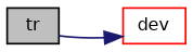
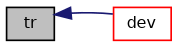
  digraph {
    rankdir=LR
    node [fontname=Helvetica fontsize=10 shape=record]
    n1 [color=black fillcolor=grey75 fontcolor=black height=0.2 label=tr style=filled width=0.4]
    n2 [color=red height=0.2 label=dev width=0.4]
-   n1 -> n2 [color=midnightblue fontname=Helvetica fontsize=10 labelfontname=Helvetica labelfontsize=10 style=solid]
+   n2 -> n1 [color=midnightblue fontname=Helvetica fontsize=10 labelfontname=Helvetica labelfontsize=10 style=solid]
  }
